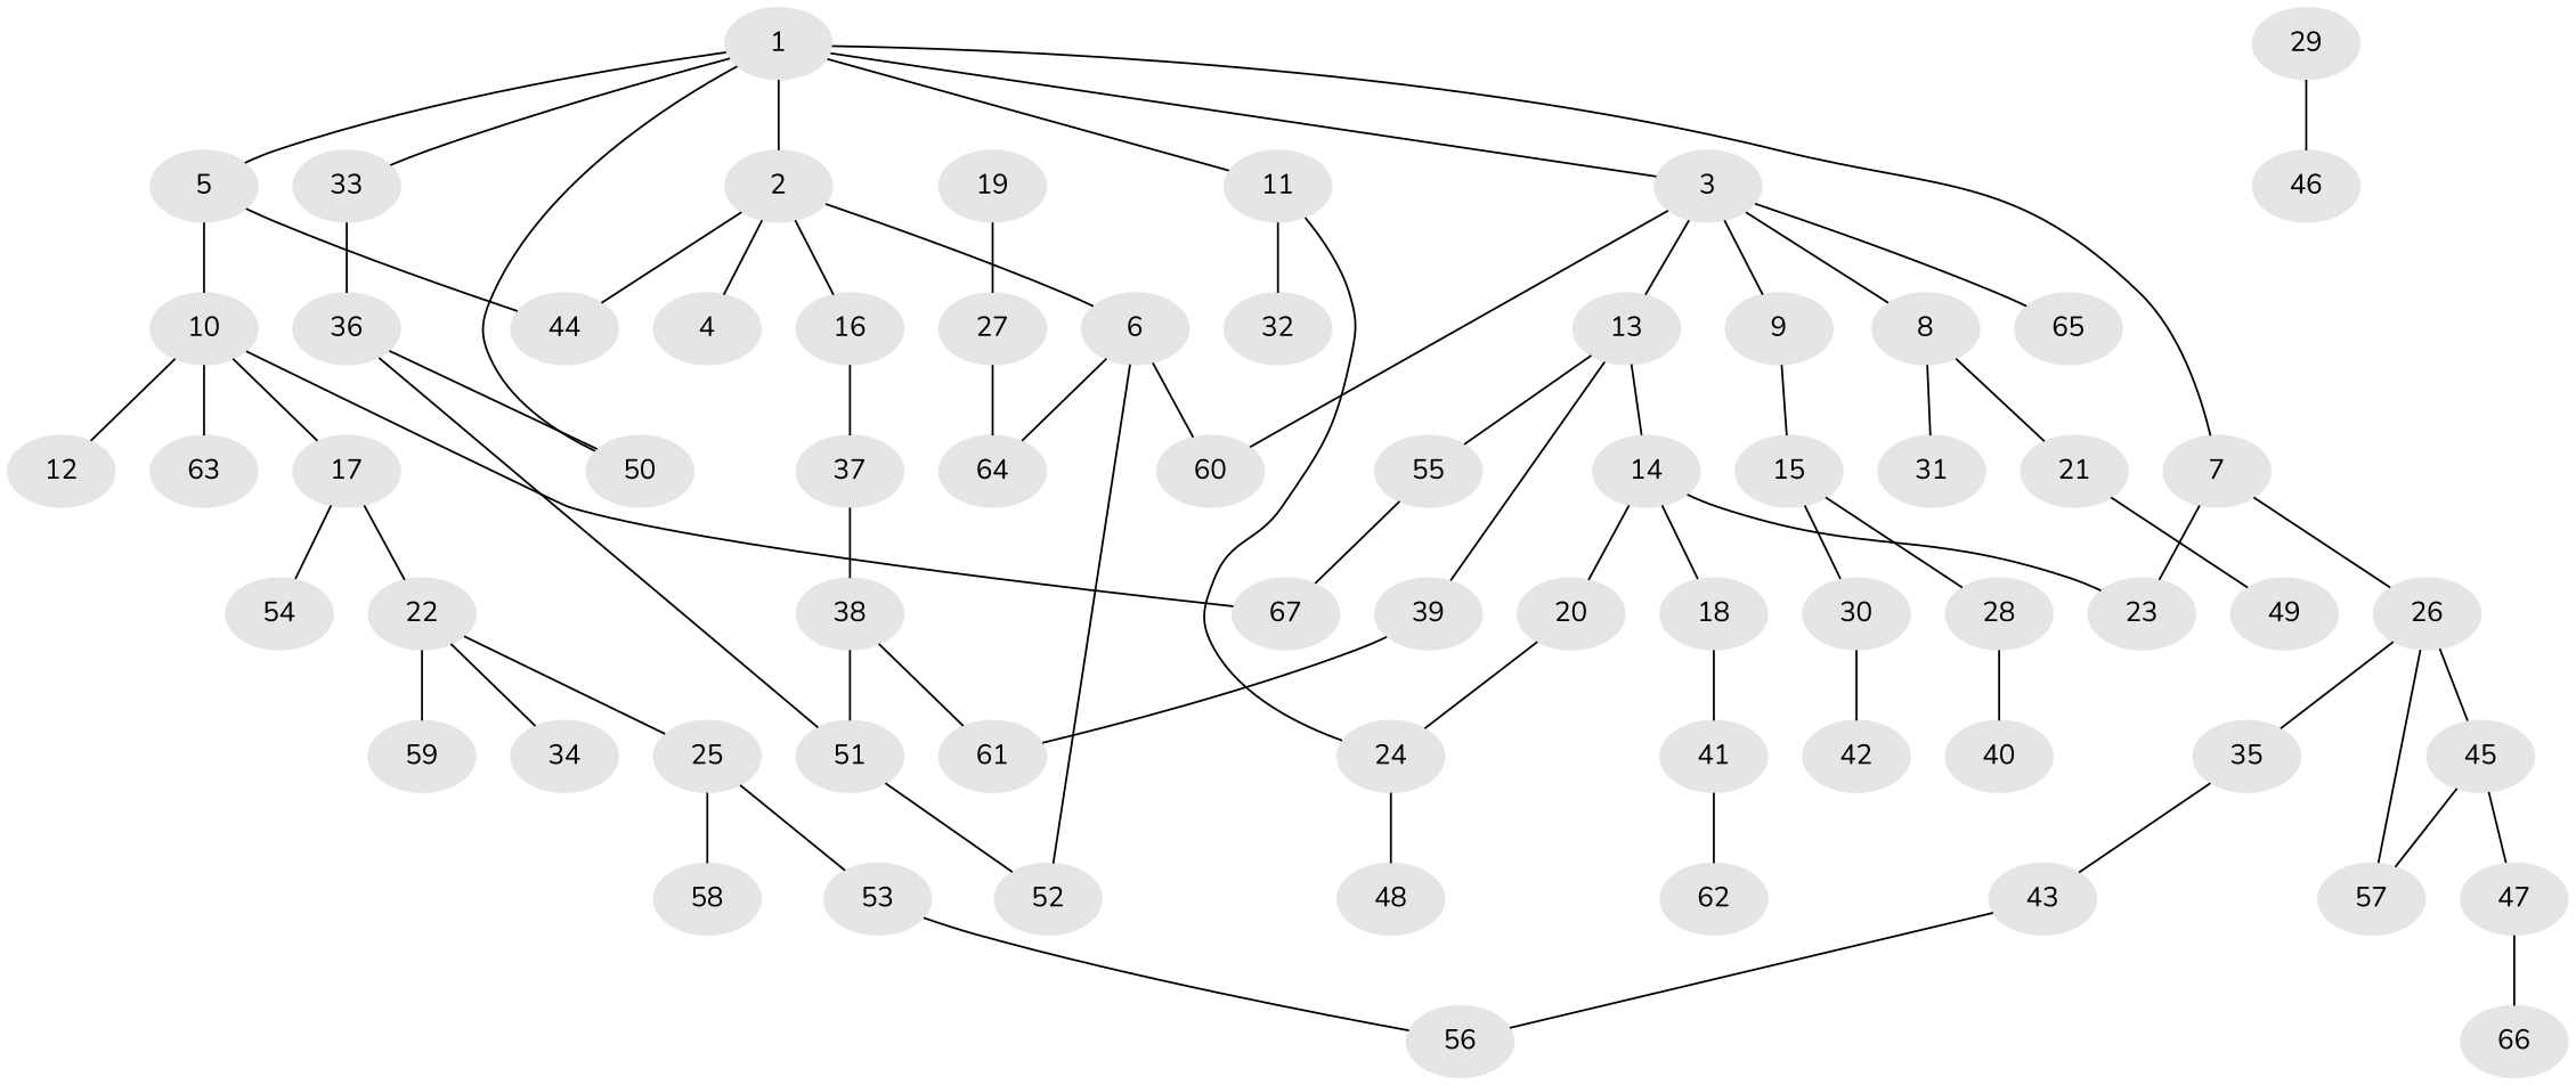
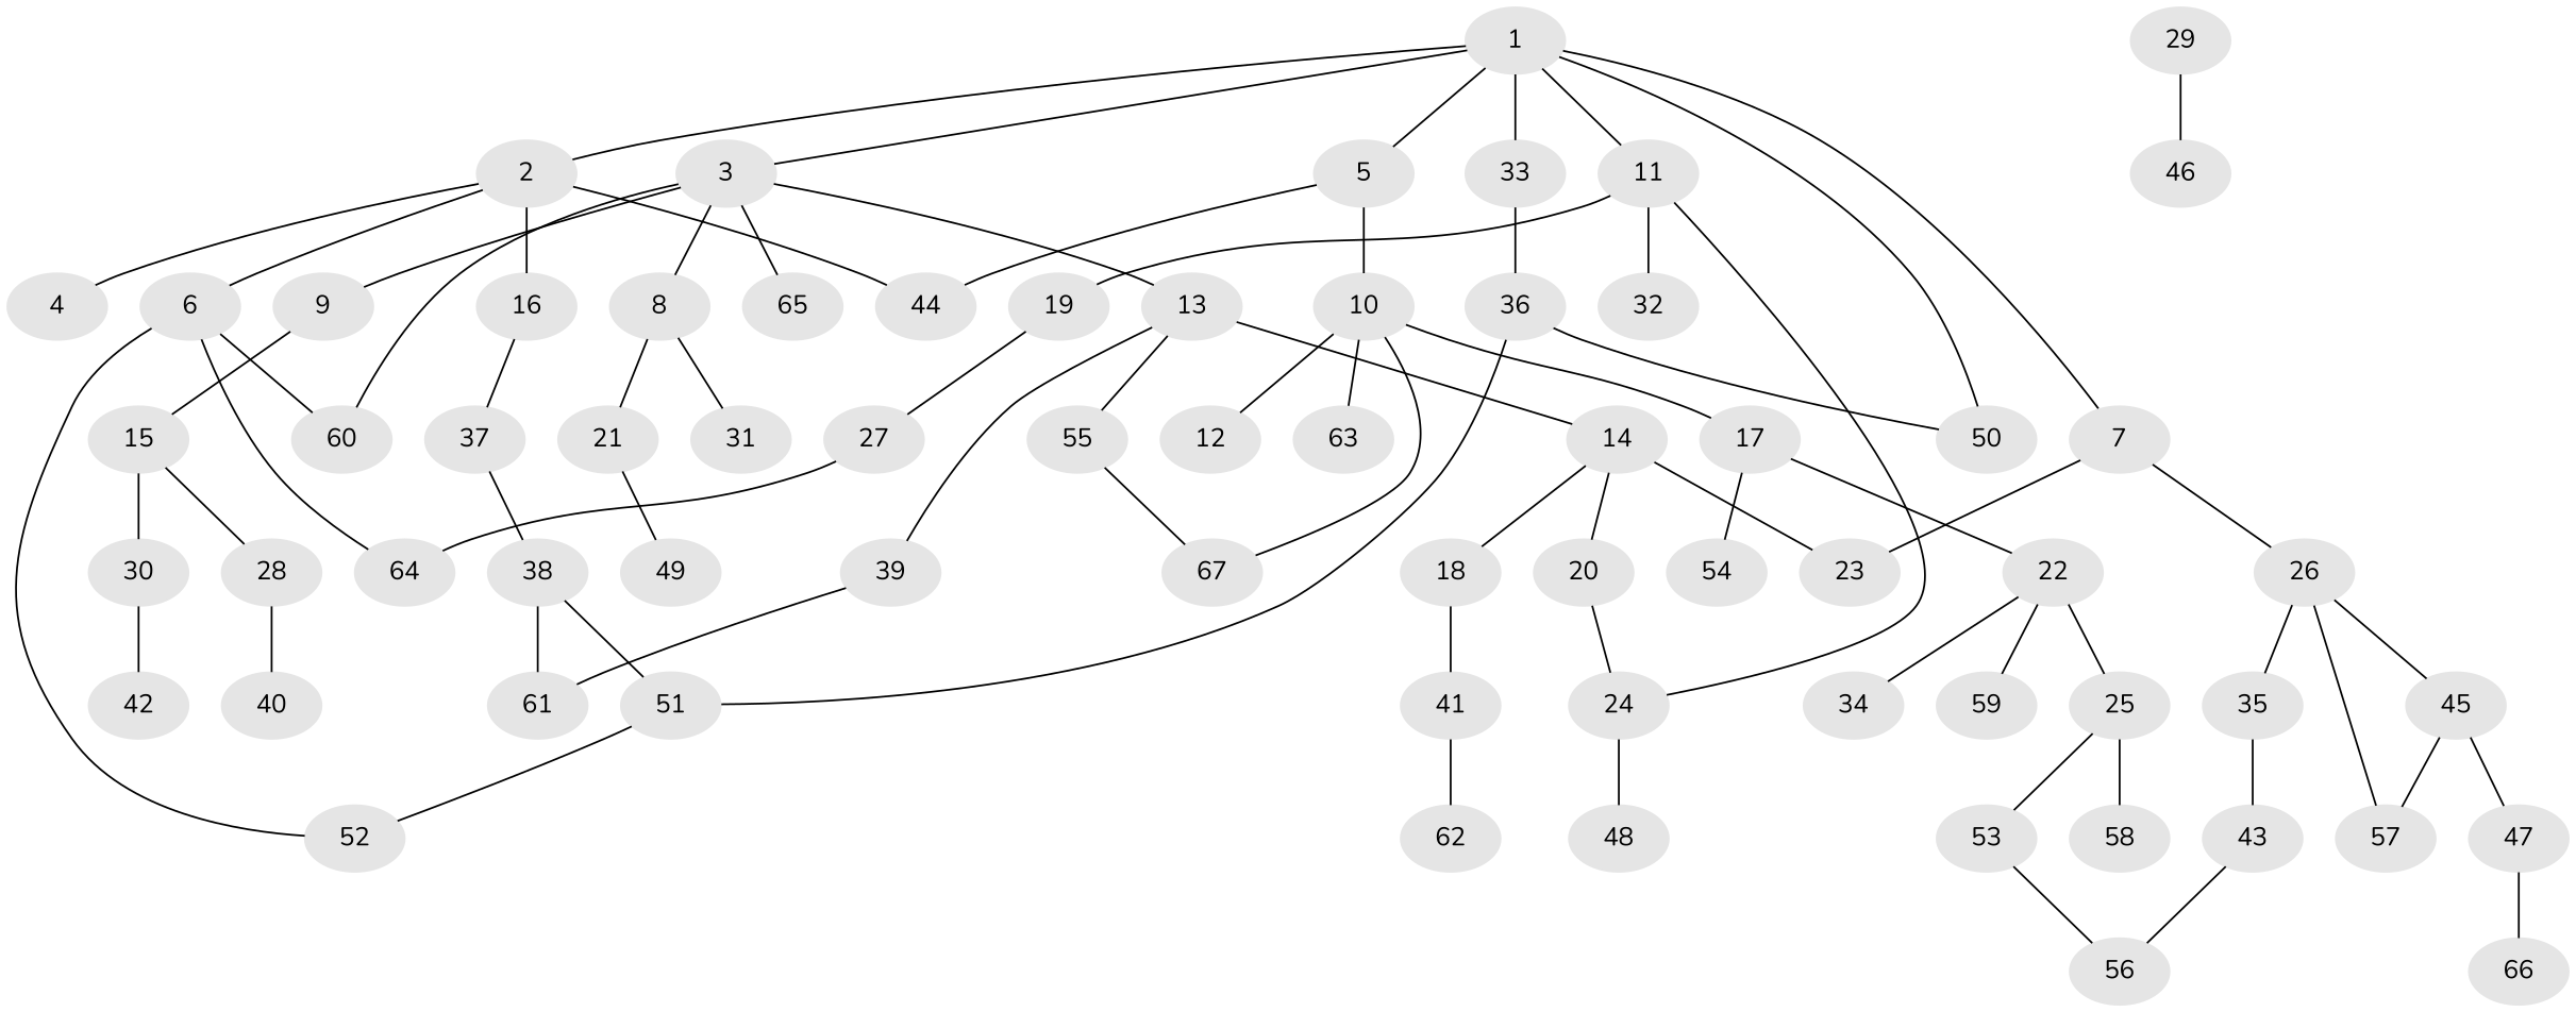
  graph {
    fontname=Nunito
    node [color=gray90 fontname=Nunito style=filled]
    edge [fontname=Nunito]
    1
    2
    3
    5
    7
    11
    33
    50
    4
    6
    16
    44
    8
    9
    13
    60
    65
    10
    23
    26
    19
    24
    32
    29
    46
    36
    52
    64
    37
    21
    31
    15
    14
    39
    55
    12
    17
    63
    67
    35
    45
    57
    49
    28
    30
    22
    54
    27
    48
    18
    20
    61
    41
    40
    42
    38
    25
    34
    59
    62
    53
    58
    56
    43
    47
    51
    66
    1 -- 2
    1 -- 3
    1 -- 5
    1 -- 7
    1 -- 11
    1 -- 33
    1 -- 50
    2 -- 4
    2 -- 6
    2 -- 16
    2 -- 44
    3 -- 8
    3 -- 9
    3 -- 13
    3 -- 60
    3 -- 65
    5 -- 44
    5 -- 10
    7 -- 23
    7 -- 26
+   11 -- 19
    11 -- 24
    11 -- 32
    33 -- 36
    6 -- 60
    6 -- 52
    6 -- 64
    16 -- 37
    8 -- 21
    8 -- 31
    9 -- 15
    13 -- 14
    13 -- 39
    13 -- 55
    10 -- 12
    10 -- 17
    10 -- 63
    10 -- 67
    26 -- 35
    26 -- 45
    26 -- 57
    19 -- 27
    24 -- 48
    29 -- 46
    36 -- 50
    36 -- 51
    37 -- 38
    21 -- 49
    15 -- 28
    15 -- 30
    14 -- 23
    14 -- 18
    14 -- 20
    39 -- 61
    55 -- 67
    17 -- 22
    17 -- 54
    35 -- 43
    45 -- 57
    45 -- 47
    28 -- 40
    30 -- 42
    22 -- 25
    22 -- 34
    22 -- 59
    27 -- 64
    18 -- 41
    20 -- 24
    41 -- 62
    38 -- 61
    38 -- 51
    25 -- 53
    25 -- 58
    53 -- 56
    43 -- 56
    47 -- 66
    51 -- 52
  }
